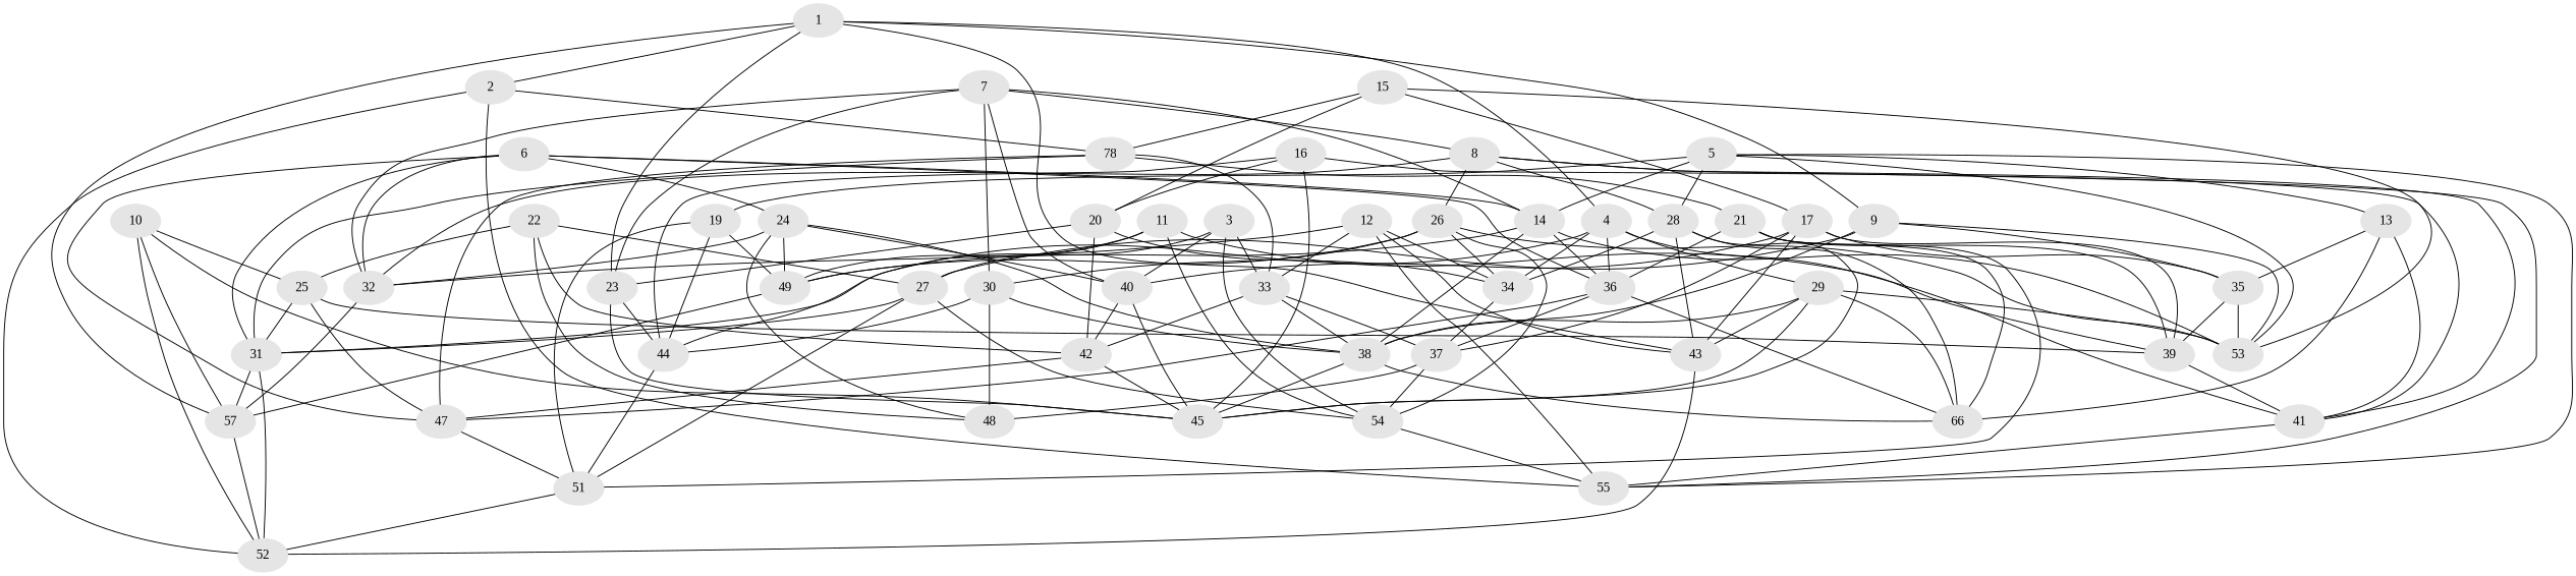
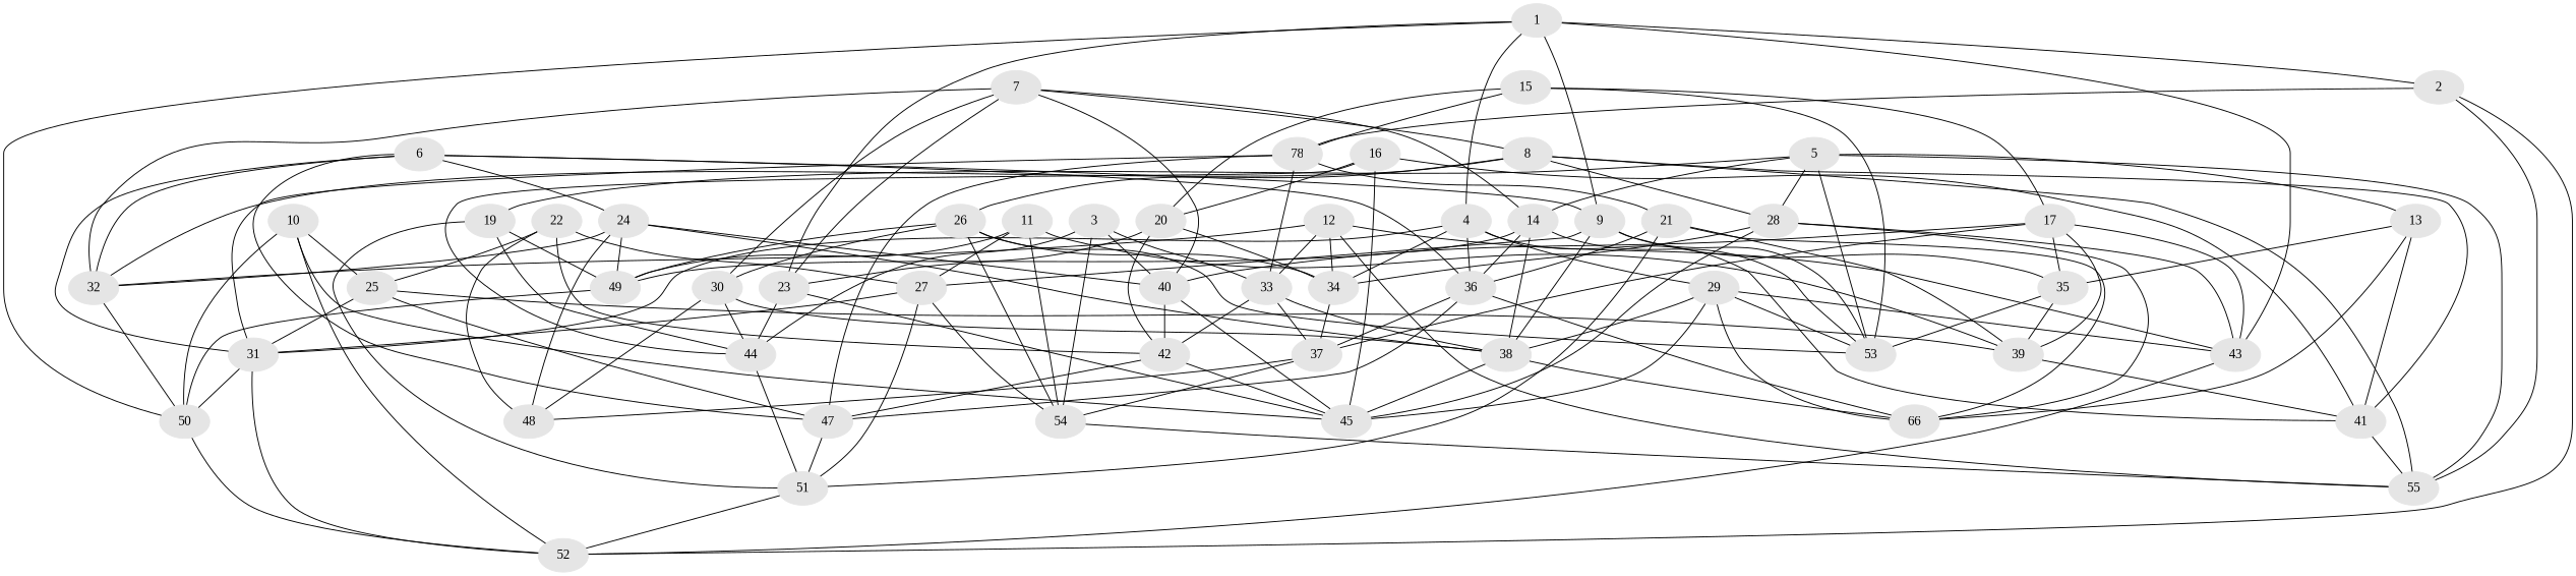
  graph {
    fontname="Liberation Serif"
    node [color=gray90 fontname="Liberation Serif" style=filled]
    edge [fontname="Liberation Serif" weight=1.0]
    1
    2
    4
    9
    23
    43
-   50 [label=57]
+   50
    n8 [label=78]
    52
    55
    29
    31
    34
    36
    41
    53
    27
    35
    38
    44
    45
    33
    47
    21
    3
    40
    54
    37
    42
    51
    n31 [label=66]
    5
    13
    14
    19
    28
    49
    6
    24
    32
    48
    25
    39
    7
    8
    30
    26
    10
    11
    12
    15
    17
    20
    16
    22
    1 -- 2
    1 -- 4
    1 -- 9
    1 -- 23
    1 -- 43
    1 -- 50
    2 -- n8
    2 -- 52
    2 -- 55
    4 -- 29
    4 -- 31
    4 -- 34
    4 -- 36
    4 -- 41
    9 -- 53
    9 -- 27
    9 -- 35
    9 -- 38
    23 -- 44
    23 -- 45
    43 -- 52
    50 -- 52
    n8 -- 31
    n8 -- 33
    n8 -- 47
    n8 -- 21
    29 -- 43
    29 -- 53
    29 -- 38
    29 -- 45
    29 -- n31
    31 -- 50
    31 -- 52
    34 -- 37
    36 -- 47
    36 -- 37
    36 -- n31
    41 -- 55
    27 -- 31
    27 -- 54
    27 -- 51
    35 -- 53 [weight=2.0]
    35 -- 39
    38 -- 45
    38 -- n31
    44 -- 51
    33 -- 38
    33 -- 37
    33 -- 42
    47 -- 51
    21 -- 36 [weight=2.0]
    21 -- 51
    21 -- n31
    21 -- 39
    3 -- 44
    3 -- 33
    3 -- 40
    3 -- 54
    40 -- 45
    40 -- 42
    54 -- 55
    37 -- 54
    37 -- 48
    42 -- 45
    42 -- 47
    51 -- 52
    5 -- 55
    5 -- 53
    5 -- 13
    5 -- 14
    5 -- 19
    5 -- 28
    13 -- 41
    13 -- 35
    13 -- n31
    14 -- 36
    14 -- 53
    14 -- 38
    14 -- 49
    19 -- 44
    19 -- 51
    19 -- 49
    28 -- 43
    28 -- 34
    28 -- 45
    28 -- n31
    49 -- 50
-   6 -- 14
+   6 -- 9
    6 -- 31
    6 -- 36
    6 -- 47
    6 -- 24
    6 -- 32
    24 -- 38
    24 -- 40
    24 -- 49
    24 -- 32
    24 -- 48
    32 -- 50
    25 -- 31
    25 -- 47
    25 -- 39
    39 -- 41
    7 -- 23
    7 -- 40
    7 -- 14
    7 -- 32
    7 -- 8
    7 -- 30
    8 -- 55
    8 -- 41
    8 -- 28
    8 -- 32
    8 -- 26
    30 -- 38
    30 -- 44
    30 -- 48 [weight=2.0]
    26 -- 34
    26 -- 53
    26 -- 54
    26 -- 49
    26 -- 30
    10 -- 50
    10 -- 52
    10 -- 45
    10 -- 25
    11 -- 27
    11 -- 54
    11 -- 49
    11 -- 39
    12 -- 43
    12 -- 55
    12 -- 34
    12 -- 33
    12 -- 32
    15 -- n8
    15 -- 53
    15 -- 17
    15 -- 20
    17 -- 43
    17 -- 35
    17 -- 40
    17 -- 37
    17 -- 39
    20 -- 23 [weight=2.0]
    20 -- 34
    20 -- 42
    16 -- 41
    16 -- 44
    16 -- 45
    16 -- 20
    22 -- 27
    22 -- 42
    22 -- 48
    22 -- 25
  }
